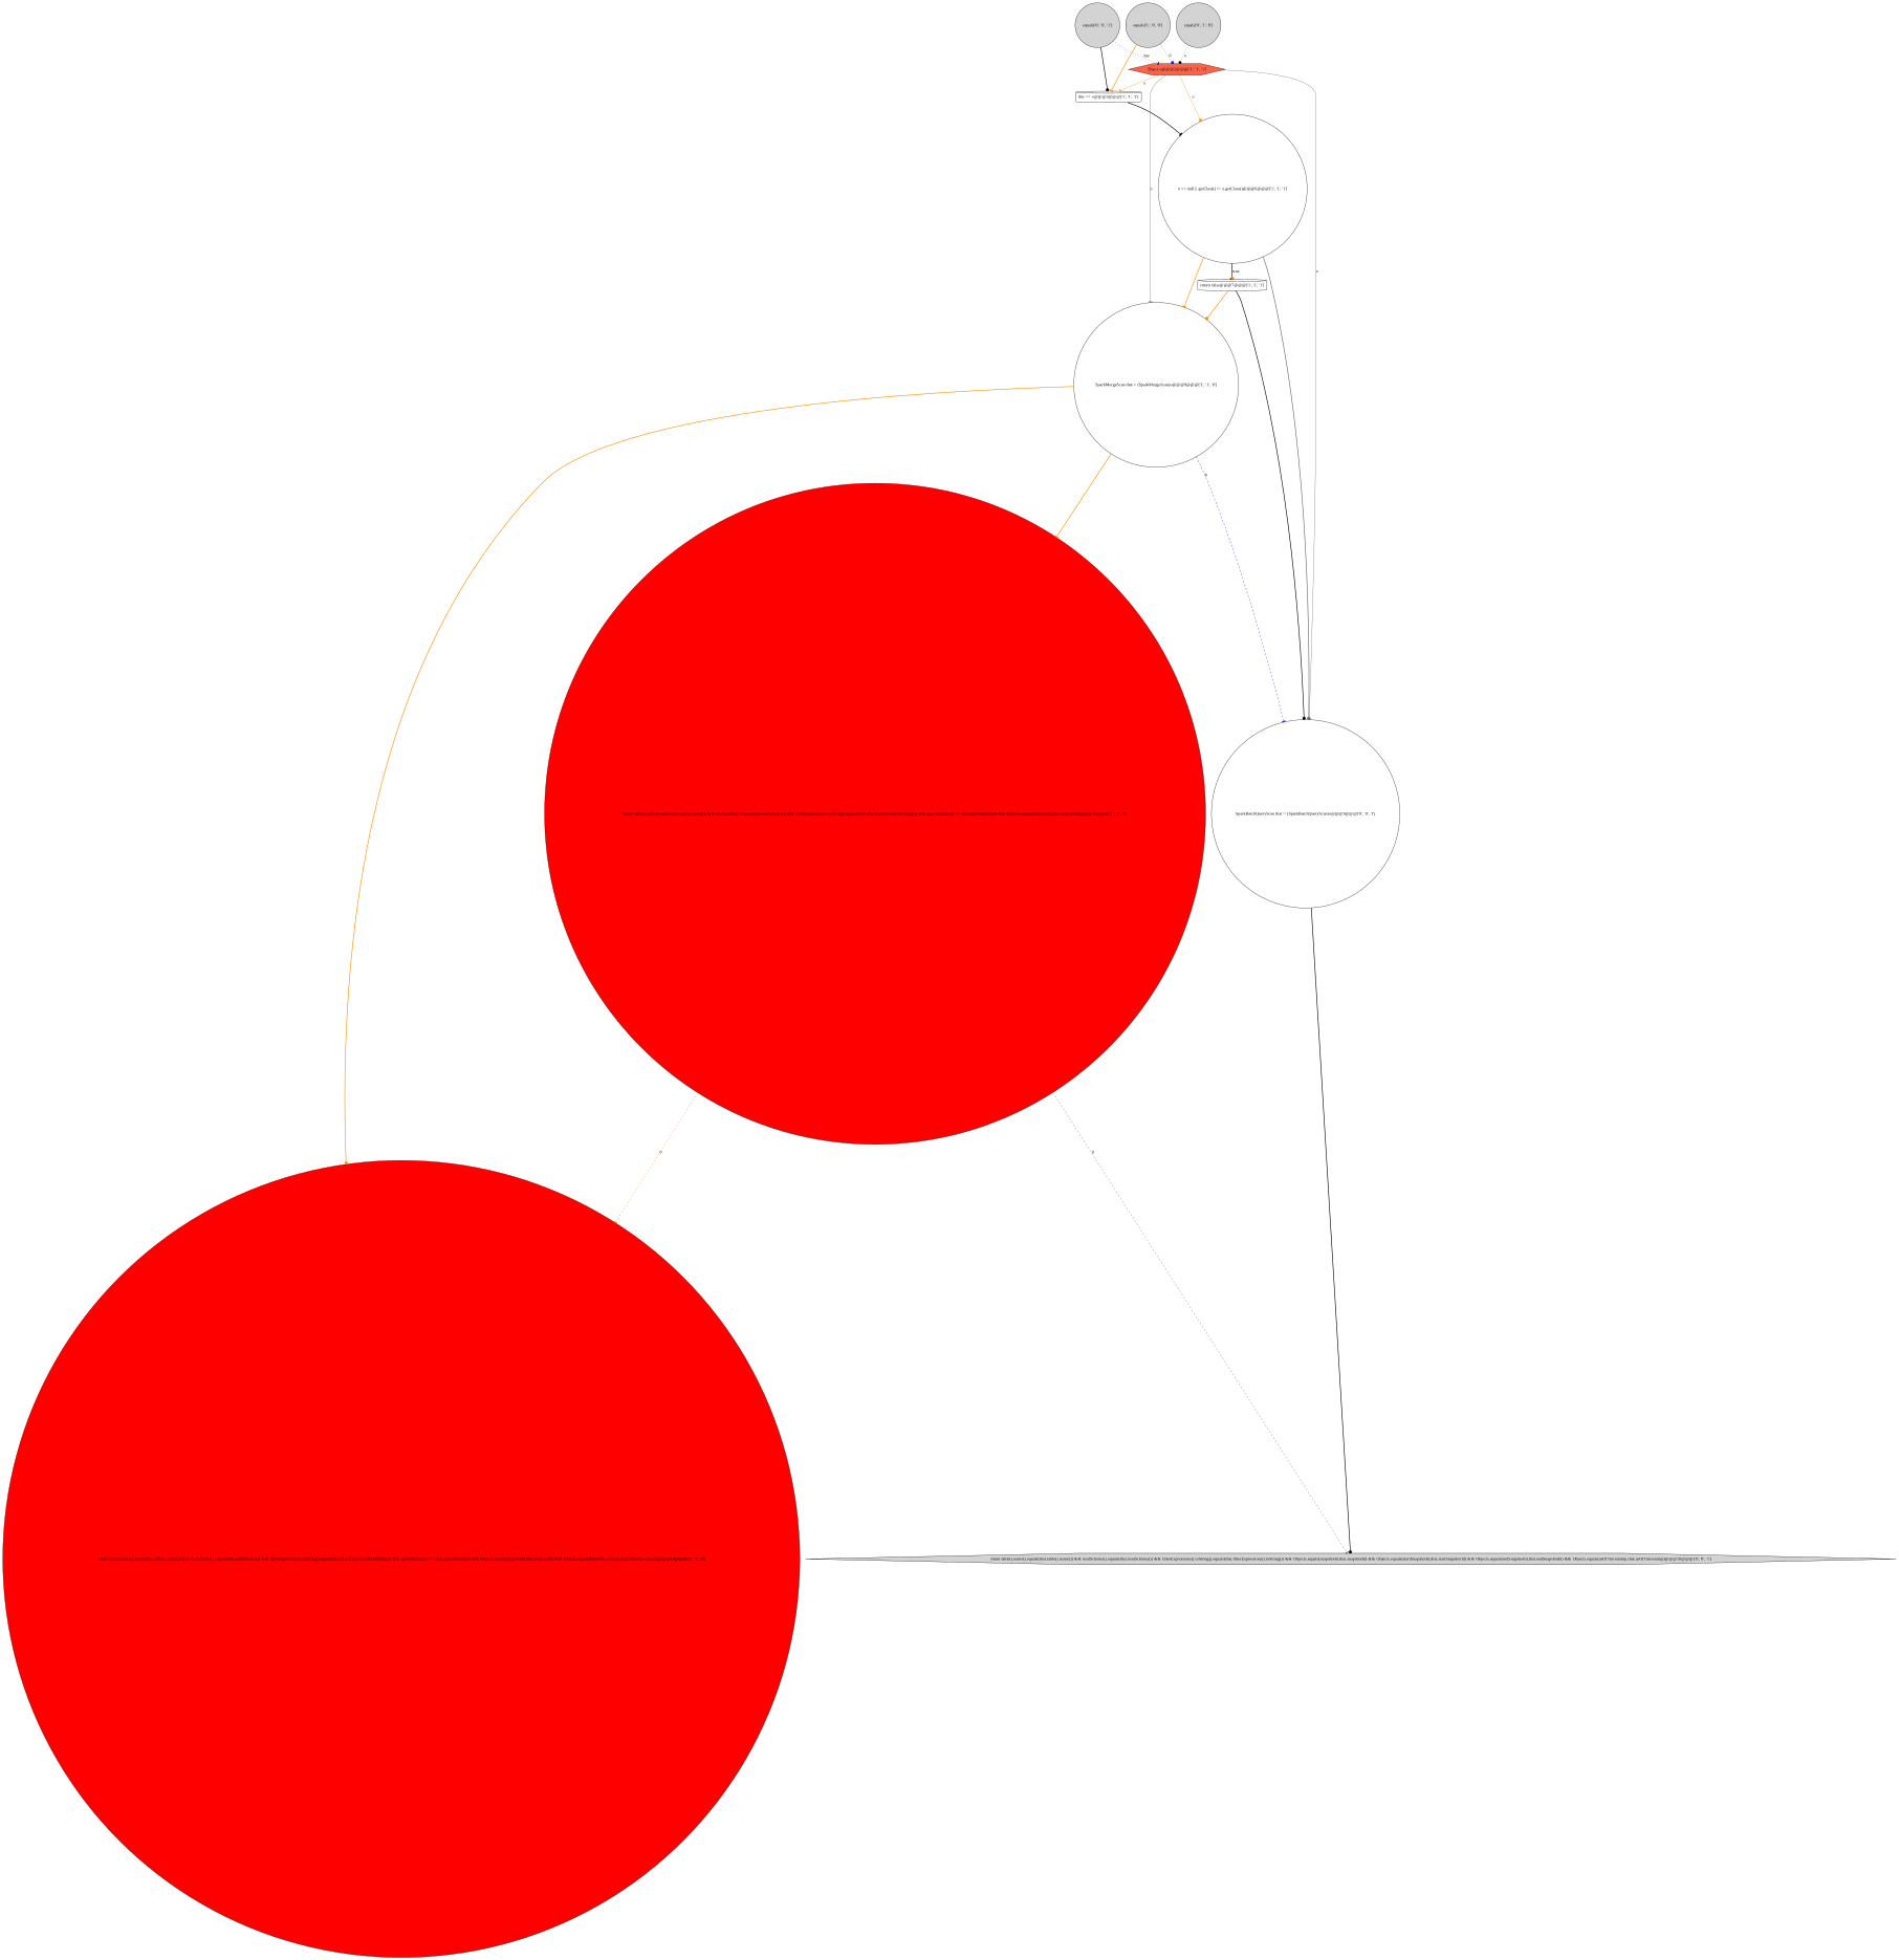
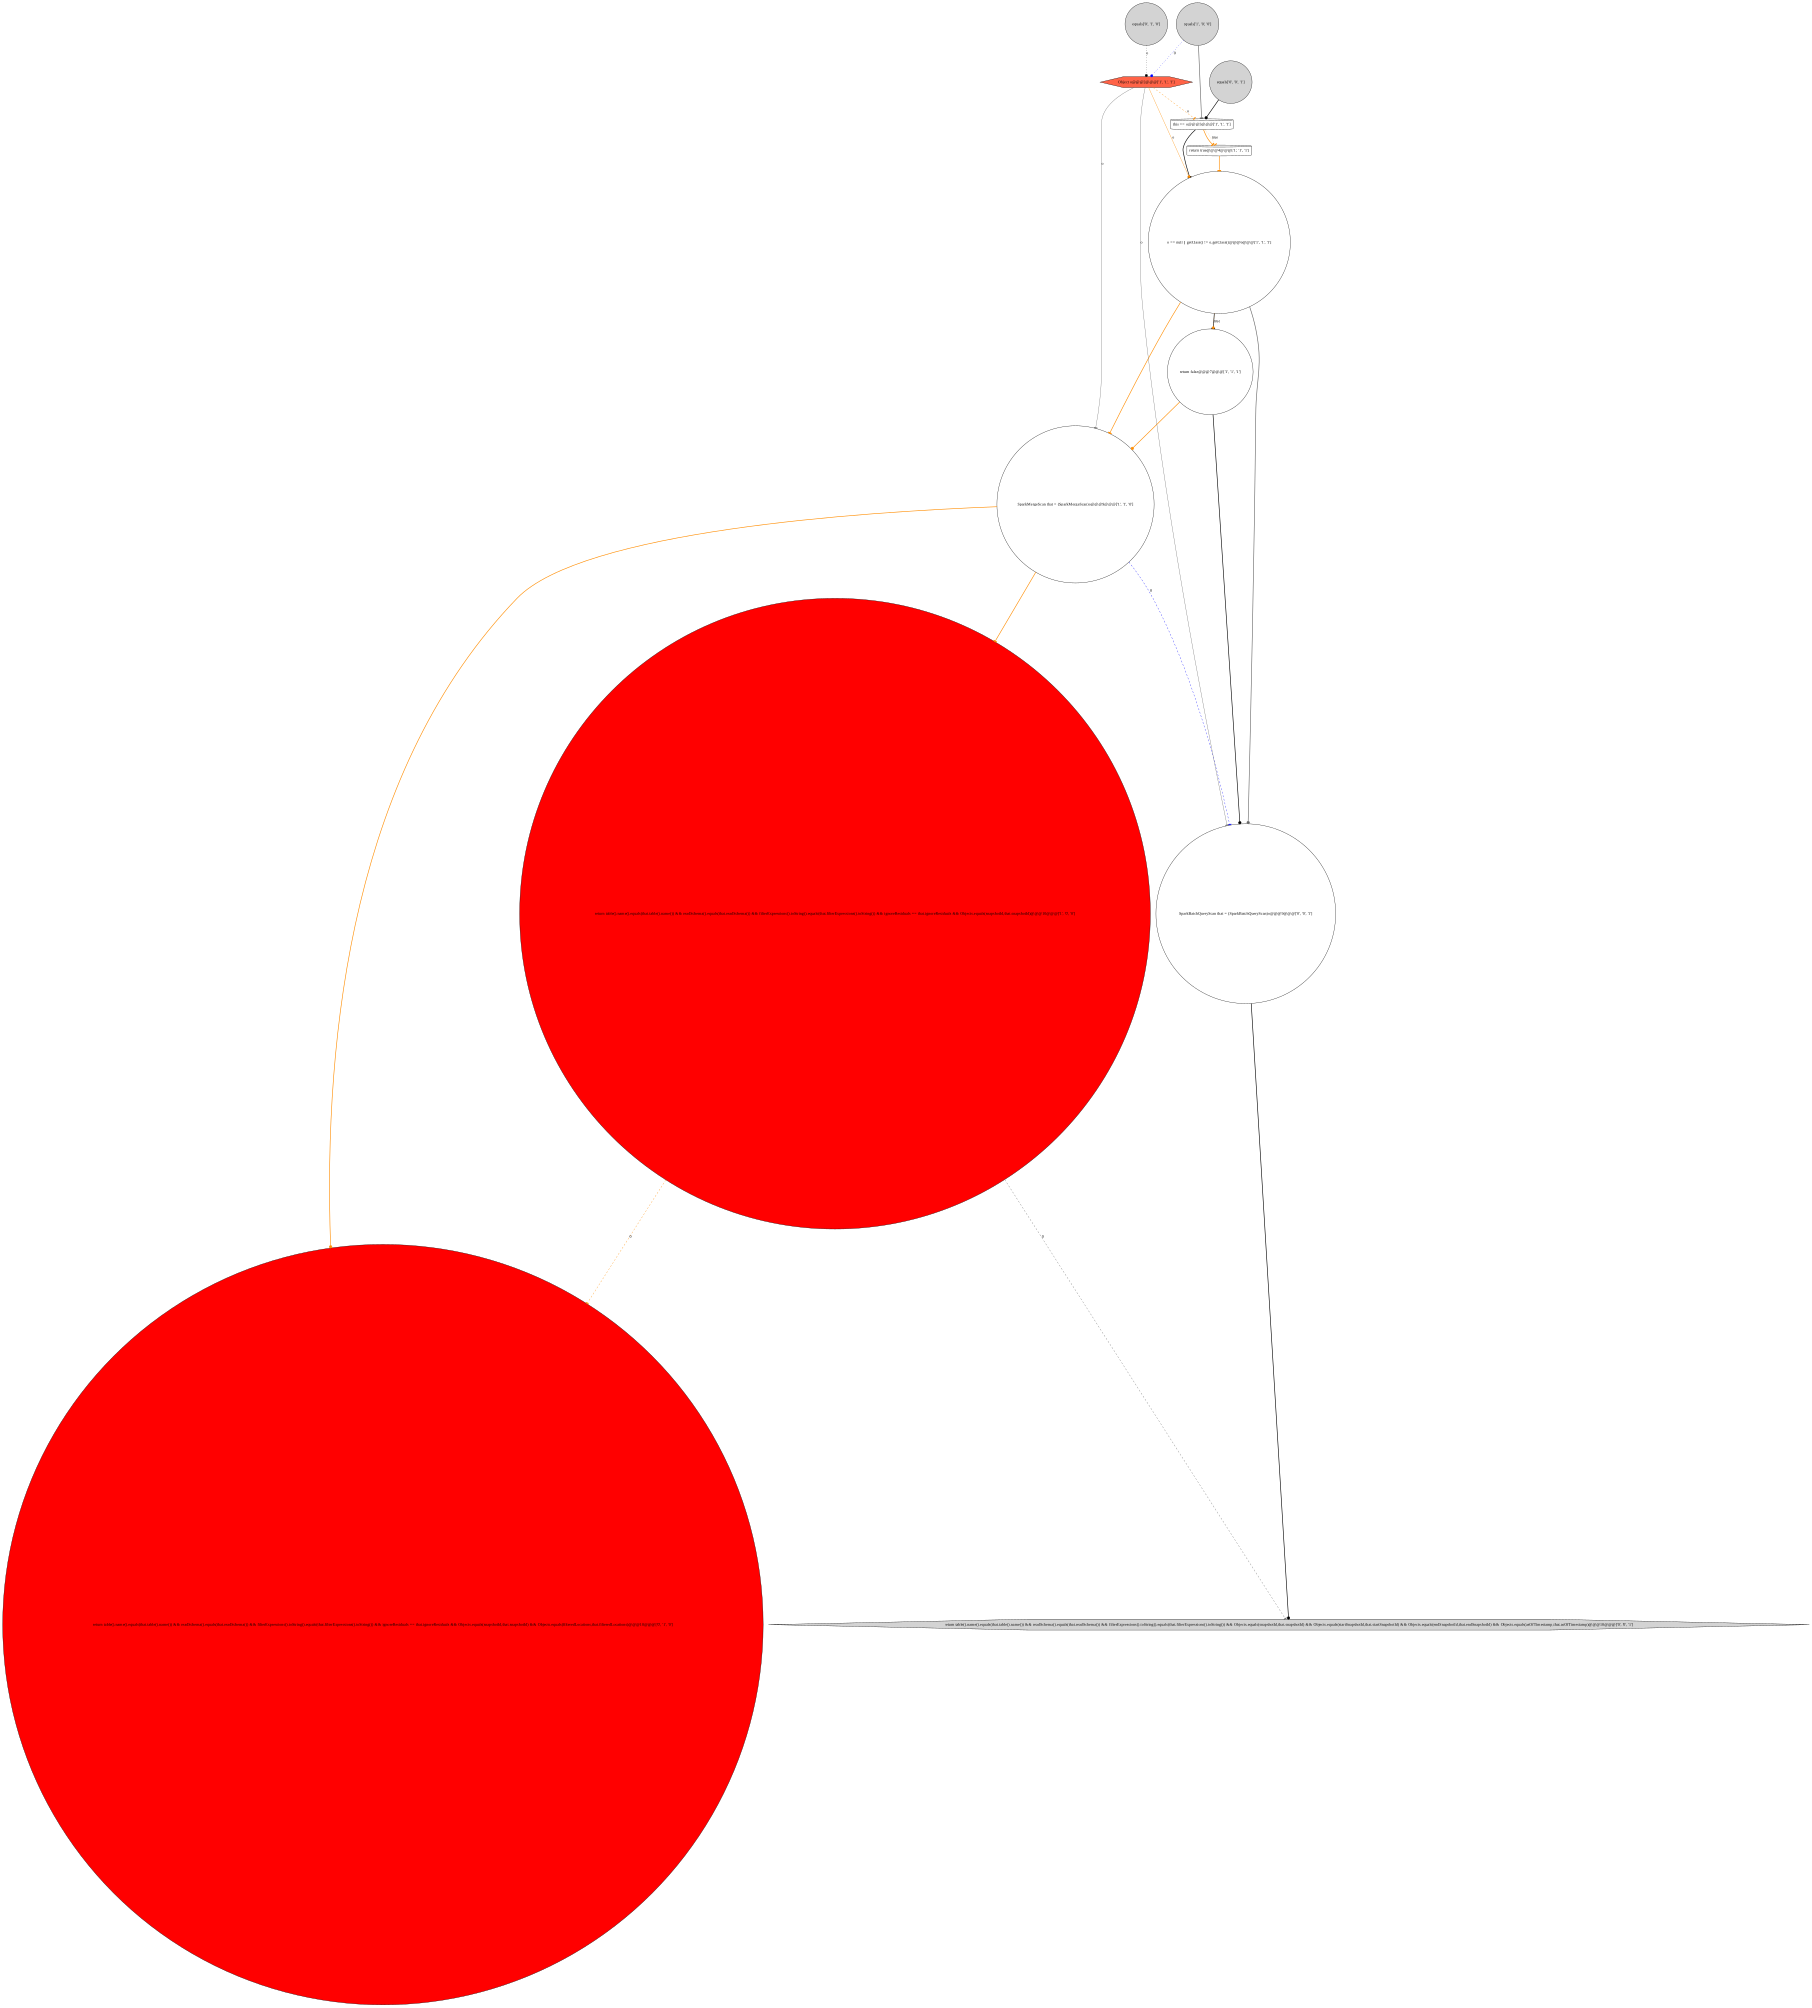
  digraph {
    fontname="Liberation Serif"
    node [fillcolor=white fontname="Liberation Serif" shape=circle style=filled]
    edge [arrowhead=tee color=darkorange fontname="Liberation Serif" style=bold]
    n1 [label="this == o@@@3@@@['1', '1', '1']" shape=cylinder]
    n2 [label="o == null || getClass() != o.getClass()@@@6@@@['1', '1', '1']"]
-   n4 [label="return false@@@7@@@['1', '1', '1']" shape=cylinder]
+   n3 [label="return true@@@4@@@['1', '1', '1']" shape=cylinder]
+   n4 [label="return false@@@7@@@['1', '1', '1']"]
    n5 [label="SparkBatchQueryScan that = (SparkBatchQueryScan)o@@@9@@@['0', '0', '1']"]
    n6 [label="SparkMergeScan that = (SparkMergeScan)o@@@9@@@['1', '1', '0']"]
    n7 [fillcolor=red label="return table().name().equals(that.table().name()) && readSchema().equals(that.readSchema()) && filterExpressions().toString().equals(that.filterExpressions().toString()) && ignoreResiduals == that.ignoreResiduals && Objects.equals(snapshotId,that.snapshotId)@@@10@@@['1', '0', '0']"]
    n8 [fillcolor=red label="return table().name().equals(that.table().name()) && readSchema().equals(that.readSchema()) && filterExpressions().toString().equals(that.filterExpressions().toString()) && ignoreResiduals == that.ignoreResiduals && Objects.equals(snapshotId,that.snapshotId) && Objects.equals(filteredLocations,that.filteredLocations)@@@10@@@['0', '1', '0']"]
    n9 [fillcolor=lightgray label="return table().name().equals(that.table().name()) && readSchema().equals(that.readSchema()) && filterExpressions().toString().equals(that.filterExpressions().toString()) && Objects.equals(snapshotId,that.snapshotId) && Objects.equals(startSnapshotId,that.startSnapshotId) && Objects.equals(endSnapshotId,that.endSnapshotId) && Objects.equals(asOfTimestamp,that.asOfTimestamp)@@@10@@@['0', '0', '1']" shape=hexagon]
    n10 [fillcolor=lightgray label="equals['0', '0', '1']"]
    n11 [fillcolor=tomato label="Object o@@@2@@@['1', '1', '1']" shape=hexagon]
    n12 [fillcolor=lightgray label="equals['0', '1', '0']"]
    n13 [fillcolor=lightgray label="equals['1', '0', '0']"]
    n1 -> n2 [color=black]
+   n1 -> n3 [label=true style=dotted]
+   n1 -> n3
    n2 -> n4 [color=black]
    n2 -> n4 [arrowhead=dot label=true style=dotted]
    n2 -> n5 [arrowhead=dot color=gray40]
    n2 -> n6
+   n3 -> n2
    n4 -> n5 [arrowhead=dot color=black]
    n4 -> n6 [arrowhead=dot]
    n5 -> n9 [arrowhead=dot color=black]
    n6 -> n5 [color=blue label=0 style=dashed]
    n6 -> n7
    n6 -> n8 [arrowhead=dot]
    n7 -> n8 [label=0 style=dashed]
    n7 -> n9 [color=gray40 label=0 style=dashed]
    n10 -> n1 [arrowhead=dot color=black]
-   n10 -> n11 [color=blue label=true style=dotted]
-   n11 -> n1 [label=o style=solid]
+   n11 -> n1 [label=o style=dashed]
    n11 -> n2 [arrowhead=dot label=o style=solid]
    n11 -> n5 [color=gray40 label=o style=solid]
    n11 -> n6 [color=gray40 label=o style=solid]
    n12 -> n11 [arrowhead=dot color=black label=o style=dotted]
-   n13 -> n1
+   n13 -> n1 [color=gray40]
    n13 -> n11 [arrowhead=dot color=blue label=0 style=dotted]
  }
